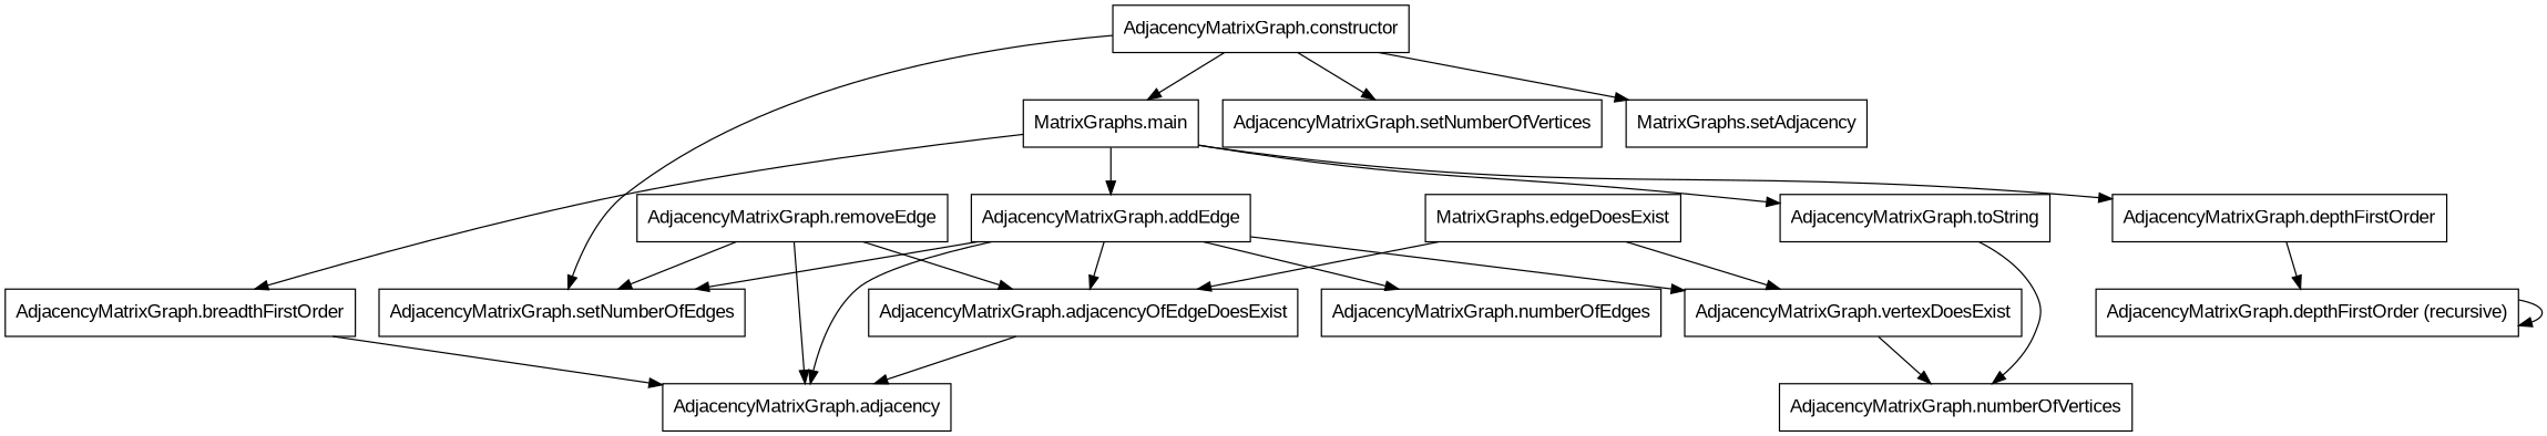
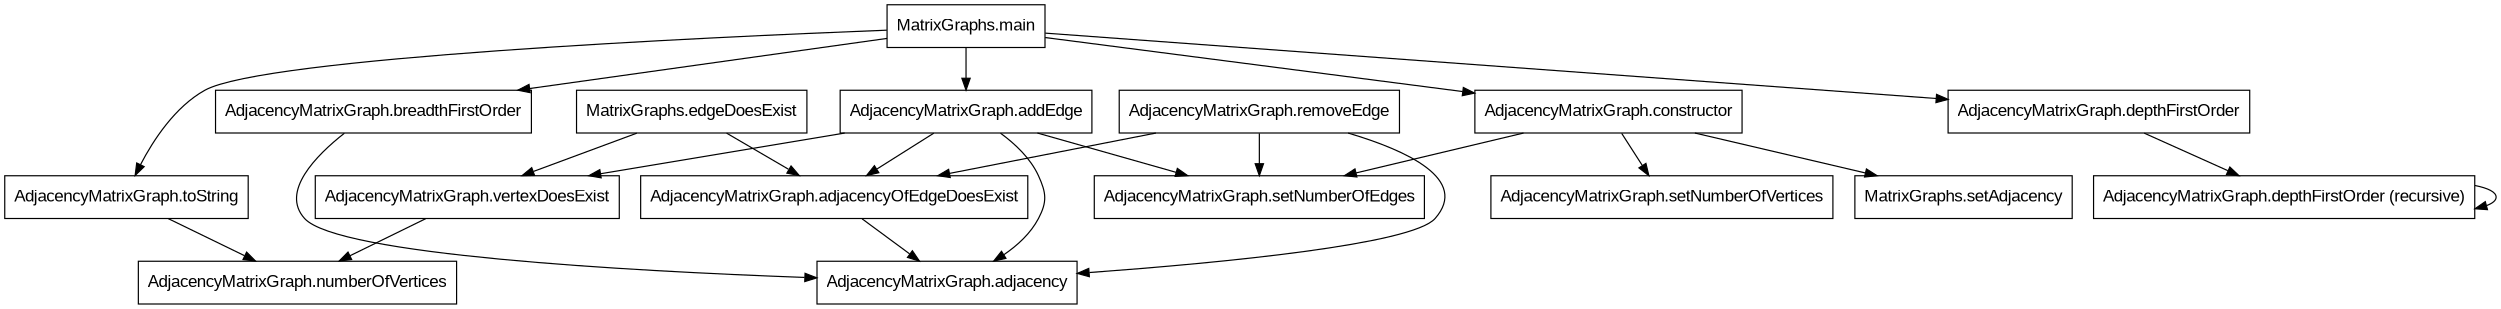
  digraph {
    fontname="Liberation Sans"
    node [fontname="Liberation Sans" shape=box]
    edge [fontname="Liberation Sans"]
    "MatrixGraphs.main"
    "AdjacencyMatrixGraph.constructor"
    "AdjacencyMatrixGraph.addEdge"
    "AdjacencyMatrixGraph.toString"
    "AdjacencyMatrixGraph.depthFirstOrder"
    "AdjacencyMatrixGraph.breadthFirstOrder"
    "AdjacencyMatrixGraph.setNumberOfVertices"
    "AdjacencyMatrixGraph.setNumberOfEdges"
    n9 [label="MatrixGraphs.setAdjacency"]
    "AdjacencyMatrixGraph.vertexDoesExist"
    "AdjacencyMatrixGraph.adjacencyOfEdgeDoesExist"
    "AdjacencyMatrixGraph.adjacency"
-   "AdjacencyMatrixGraph.numberOfEdges"
    "AdjacencyMatrixGraph.numberOfVertices"
    "AdjacencyMatrixGraph.depthFirstOrder (recursive)"
    "AdjacencyMatrixGraph.removeEdge"
    n17 [label="MatrixGraphs.edgeDoesExist"]
-   "AdjacencyMatrixGraph.constructor" -> "MatrixGraphs.main"
+   "MatrixGraphs.main" -> "AdjacencyMatrixGraph.constructor"
    "MatrixGraphs.main" -> "AdjacencyMatrixGraph.addEdge"
    "MatrixGraphs.main" -> "AdjacencyMatrixGraph.toString"
    "MatrixGraphs.main" -> "AdjacencyMatrixGraph.depthFirstOrder"
    "MatrixGraphs.main" -> "AdjacencyMatrixGraph.breadthFirstOrder"
    "AdjacencyMatrixGraph.constructor" -> "AdjacencyMatrixGraph.setNumberOfVertices"
    "AdjacencyMatrixGraph.constructor" -> "AdjacencyMatrixGraph.setNumberOfEdges"
    "AdjacencyMatrixGraph.constructor" -> n9
    "AdjacencyMatrixGraph.addEdge" -> "AdjacencyMatrixGraph.setNumberOfEdges"
    "AdjacencyMatrixGraph.addEdge" -> "AdjacencyMatrixGraph.vertexDoesExist"
    "AdjacencyMatrixGraph.addEdge" -> "AdjacencyMatrixGraph.adjacencyOfEdgeDoesExist"
    "AdjacencyMatrixGraph.addEdge" -> "AdjacencyMatrixGraph.adjacency"
-   "AdjacencyMatrixGraph.addEdge" -> "AdjacencyMatrixGraph.numberOfEdges"
    "AdjacencyMatrixGraph.toString" -> "AdjacencyMatrixGraph.numberOfVertices"
    "AdjacencyMatrixGraph.depthFirstOrder" -> "AdjacencyMatrixGraph.depthFirstOrder (recursive)"
    "AdjacencyMatrixGraph.breadthFirstOrder" -> "AdjacencyMatrixGraph.adjacency"
    "AdjacencyMatrixGraph.vertexDoesExist" -> "AdjacencyMatrixGraph.numberOfVertices"
    "AdjacencyMatrixGraph.adjacencyOfEdgeDoesExist" -> "AdjacencyMatrixGraph.adjacency"
    "AdjacencyMatrixGraph.depthFirstOrder (recursive)" -> "AdjacencyMatrixGraph.depthFirstOrder (recursive)"
    "AdjacencyMatrixGraph.removeEdge" -> "AdjacencyMatrixGraph.setNumberOfEdges"
    "AdjacencyMatrixGraph.removeEdge" -> "AdjacencyMatrixGraph.adjacencyOfEdgeDoesExist"
    "AdjacencyMatrixGraph.removeEdge" -> "AdjacencyMatrixGraph.adjacency"
    n17 -> "AdjacencyMatrixGraph.vertexDoesExist"
    n17 -> "AdjacencyMatrixGraph.adjacencyOfEdgeDoesExist"
  }
